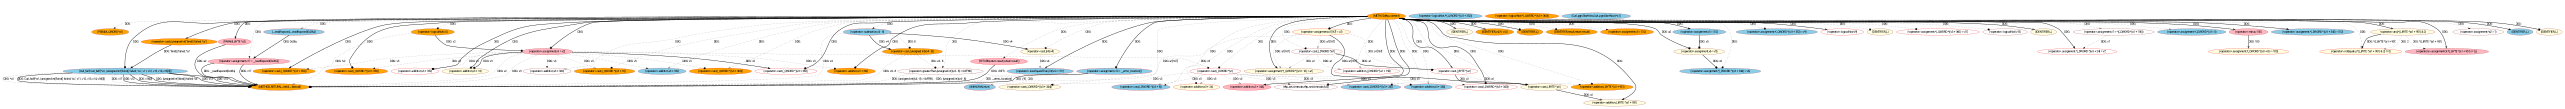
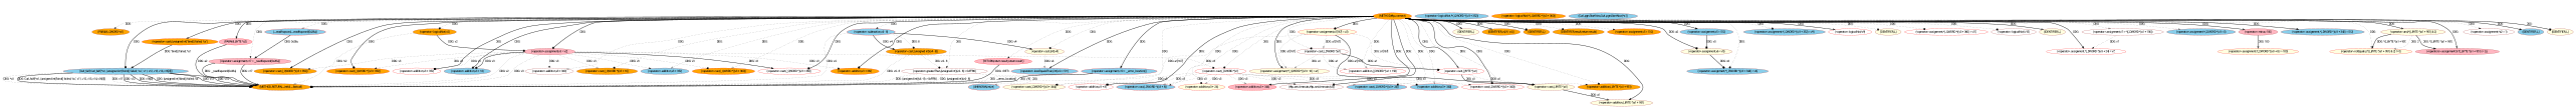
  digraph {
    fontname=Roboto
    node [color=brown fillcolor=skyblue fontname=Roboto style=filled]
    edge [arrowhead=box fontname=Roboto style=dotted]
    n1 [color=red fillcolor=orange label="(METHOD,tftp_connect)"]
    n2 [fillcolor=orange label="(PARAM,_QWORD *a1)"]
    n3 [color=red fillcolor=lightpink label="(PARAM,_BYTE *a2)"]
    n4 [fillcolor=lightpink label="(<operator>.assignment,v17 = __readfsqword(0x28u))"]
    n5 [color=red label="(__readfsqword,__readfsqword(0x28u))"]
    n6 [color=red fillcolor=lightyellow label="(<operator>.assignment,a1[167] = v2)"]
    n7 [fillcolor=orange label="(<operator>.logicalNot,!v2)"]
    n8 [fillcolor=lightyellow label="(IDENTIFIER,L,)"]
    n9 [fillcolor=lightpink label="(<operator>.assignment,v3 = v2)"]
    n10 [fillcolor=orange label="(IDENTIFIER,v4,if ( v4 ))"]
    n11 [fillcolor=orange label="(IDENTIFIER,L,)"]
    n12 [fillcolor=white label="(<operator>.greaterThan,(unsigned int)(v4 - 8) > 0xFFB0)"]
    n13 [color=red label="(<operator>.subtraction,v4 - 8)"]
    n14 [color=red fillcolor=lightpink label="(RETURN,return result;,return result;)"]
    n15 [fillcolor=orange label="(IDENTIFIER,result,return result;)"]
    n16 [color=red label="(<operator>.lessEqualsThan,(int)v4 <= 511)"]
    n17 [fillcolor=lightyellow label="(<operator>.cast,(int)v4)"]
    n18 [color=red fillcolor=orange label="(<operator>.assignment,v5 = 512)"]
    n19 [label="(<operator>.assignment,v5 = 512)"]
    n20 [fillcolor=lightyellow label="(<operator>.assignment,v6 = v5)"]
    n21 [fillcolor=orange label="(<operator>.cast,(_QWORD *)(v3 + 352))"]
    n22 [color=red fillcolor=white label="(<operator>.addition,v3 + 352)"]
    n23 [label="(<operator>.assignment,*(_QWORD *)(v3 + 352) = v9)"]
    n24 [color=red fillcolor=orange label="(<operator>.cast,(_QWORD *)(v3 + 352))"]
    n25 [label="(<operator>.addition,v3 + 352)"]
    n26 [color=red fillcolor=white label="(<operator>.logicalNot,!v9)"]
    n27 [fillcolor=lightyellow label="(IDENTIFIER,L,)"]
    n28 [color=red fillcolor=white label="(<operator>.cast,(_QWORD *)(v3 + 360))"]
    n29 [color=red fillcolor=orange label="(<operator>.addition,v3 + 360)"]
    n30 [color=red fillcolor=white label="(<operator>.assignment,*(_QWORD *)(v3 + 360) = v15)"]
    n31 [color=red fillcolor=orange label="(<operator>.cast,(_QWORD *)(v3 + 360))"]
    n32 [fillcolor=white label="(<operator>.addition,v3 + 360)"]
    n33 [fillcolor=white label="(<operator>.logicalNot,!v15)"]
    n34 [fillcolor=lightyellow label="(IDENTIFIER,L,)"]
    n35 [fillcolor=white label="(<operator>.assignment,v7 = *((_DWORD *)a1 + 156))"]
    n36 [color=red fillcolor=white label="(<operator>.addition,(_DWORD *)a1 + 156)"]
    n37 [fillcolor=white label="(<operator>.cast,(_DWORD *)a1)"]
    n38 [fillcolor=lightyellow label="(<operator>.assignment,*(_QWORD *)(v3 + 16) = a1)"]
    n39 [fillcolor=orange label="(<operator>.cast,(_QWORD *)(v3 + 16))"]
-   n40 [fillcolor=lightyellow label="(<operator>.addition,v3 + 16)"]
+   n40 [label="(<operator>.addition,v3 + 16)"]
    n41 [label="(<operator>.assignment,*(_DWORD *)v3 = 0)"]
    n42 [color=red fillcolor=white label="(<operator>.cast,(_DWORD *)v3)"]
    n43 [color=red label="(<operator>.cast,(_DWORD *)(v3 + 8))"]
+   n44 [color=red fillcolor=white label="(<operator>.addition,v3 + 8)"]
    n45 [fillcolor=lightpink label="(<operator>.minus,-100)"]
    n46 [label="(<operator>.assignment,*(_DWORD *)(v3 + 340) = 512)"]
    n47 [color=red fillcolor=white label="(<operator>.cast,(_DWORD *)(v3 + 340))"]
    n48 [color=red label="(<operator>.addition,v3 + 340)"]
    n49 [label="(<operator>.assignment,*(_DWORD *)(v3 + 344) = v6)"]
    n50 [fillcolor=lightyellow label="(<operator>.cast,(_DWORD *)(v3 + 344))"]
    n51 [color=red fillcolor=lightpink label="(<operator>.addition,v3 + 344)"]
    n52 [color=red fillcolor=white label="(<operator>.assignment,*(_DWORD *)(v3 + 24) = v7)"]
    n53 [color=red label="(<operator>.cast,(_DWORD *)(v3 + 24))"]
    n54 [color=red fillcolor=lightyellow label="(<operator>.addition,v3 + 24)"]
    n55 [fillcolor=white label="(tftp_set_timeouts,tftp_set_timeouts(v3))"]
    n56 [color=red fillcolor=lightyellow label="(<operator>.notEquals,(*((_BYTE *)a1 + 951) & 2) != 0)"]
    n57 [fillcolor=lightyellow label="(<operator>.and,*((_BYTE *)a1 + 951) & 2)"]
    n58 [fillcolor=orange label="(<operator>.addition,(_BYTE *)a1 + 951)"]
    n59 [color=red fillcolor=white label="(<operator>.cast,(_BYTE *)a1)"]
    n60 [fillcolor=white label="(<operator>.assignment,*a2 = 1)"]
    n61 [label="(IDENTIFIER,L,)"]
    n62 [fillcolor=lightpink label="(<operators>.assignmentOr,*((_BYTE *)a1 + 951) |= 2u)"]
    n63 [fillcolor=lightyellow label="(<operator>.addition,(_BYTE *)a1 + 951)"]
    n64 [fillcolor=lightyellow label="(<operator>.cast,(_BYTE *)a1)"]
    n65 [color=red label="(<operator>.assignment,v10 = __errno_location())"]
    n66 [label="(Curl_failf,Curl_failf(*a1, (unsigned int)\"bind() failed; %s\", v11, v12, v13, v14, v16[0]))"]
    n67 [color=red fillcolor=orange label="(<operator>.cast,(unsigned int)\"bind() failed; %s\")"]
    n68 [fillcolor=lightyellow label="(IDENTIFIER,L,)"]
    n69 [fillcolor=orange label="(METHOD_RETURN,__int64 __fastcall)"]
    n70 [color=red label="(UNKNOWN,int,int)"]
    n71 [fillcolor=orange label="(<operator>.cast,(unsigned int)(v4 - 8))"]
    n72 [color=red fillcolor=lightyellow label="(<operator>.assignment,*(_DWORD *)(v3 + 8) = -100)"]
    n73 [label="(<operator>.logicalNot,!*(_QWORD *)(v3 + 352))"]
    n74 [color=red fillcolor=orange label="(<operator>.logicalNot,!*(_QWORD *)(v3 + 360))"]
    n75 [label="(Curl_pgrsStartNow,Curl_pgrsStartNow(*a1))"]
    n1 -> n2 [arrowhead=normal label="DDG: "]
    n1 -> n3 [arrowhead=normal label="DDG: " style=bold]
    n1 -> n4 [arrowhead=normal label="DDG: "]
    n1 -> n5 [arrowhead=onormal label="DDG: "]
    n1 -> n6 [label="DDG: " style=bold]
    n1 -> n7 [label="DDG: "]
    n1 -> n8 [arrowhead=onormal label="DDG: " style=bold]
    n1 -> n9 [label="DDG: " style=bold]
    n1 -> n10 [arrowhead=onormal label="DDG: " style=bold]
    n1 -> n11 [label="DDG: " style=bold]
    n1 -> n12 [arrowhead=normal label="DDG: "]
    n1 -> n13 [arrowhead=normal label="DDG: "]
    n1 -> n14 [arrowhead=normal label="DDG: "]
    n1 -> n15 [label="DDG: "]
    n1 -> n16 [arrowhead=onormal label="DDG: " style=bold]
    n1 -> n17 [label="DDG: "]
    n1 -> n18 [arrowhead=normal label="DDG: "]
    n1 -> n19 [arrowhead=normal label="DDG: " style=bold]
    n1 -> n20 [label="DDG: a2" style=bold]
    n1 -> n21 [arrowhead=normal label="DDG: " style=bold]
    n1 -> n22 [label="DDG: " style=bold]
    n1 -> n23 [label="DDG: "]
    n1 -> n24 [label="DDG: " style=bold]
    n1 -> n25 [arrowhead=onormal label="DDG: "]
    n1 -> n26 [arrowhead=onormal label="DDG: " style=bold]
    n1 -> n27 [label="DDG: "]
    n1 -> n28 [label="DDG: " style=bold]
    n1 -> n29 [label="DDG: " style=bold]
    n1 -> n30 [label="DDG: "]
    n1 -> n31 [arrowhead=onormal label="DDG: "]
    n1 -> n32 [arrowhead=onormal label="DDG: "]
    n1 -> n33 [label="DDG: "]
    n1 -> n34 [arrowhead=onormal label="DDG: " style=bold]
    n1 -> n35 [arrowhead=onormal label="DDG: "]
    n1 -> n36 [arrowhead=onormal label="DDG: "]
    n1 -> n37 [label="DDG: "]
    n1 -> n38 [arrowhead=normal label="DDG: " style=bold]
    n1 -> n39 [label="DDG: "]
    n1 -> n40 [label="DDG: " style=bold]
    n1 -> n41 [arrowhead=onormal label="DDG: "]
    n1 -> n42 [label="DDG: "]
    n1 -> n43 [arrowhead=normal label="DDG: "]
+   n1 -> n44 [label="DDG: " style=bold]
    n1 -> n45 [arrowhead=onormal label="DDG: " style=bold]
    n1 -> n46 [arrowhead=normal label="DDG: " style=bold]
    n1 -> n47 [label="DDG: " style=bold]
    n1 -> n48 [arrowhead=onormal label="DDG: "]
    n1 -> n49 [label="DDG: "]
    n1 -> n50 [label="DDG: "]
    n1 -> n51 [arrowhead=normal label="DDG: " style=bold]
    n1 -> n52 [arrowhead=normal label="DDG: " style=bold]
    n1 -> n53 [label="DDG: "]
    n1 -> n54 [label="DDG: "]
    n1 -> n55 [label="DDG: " style=bold]
    n1 -> n56 [arrowhead=onormal label="DDG: "]
    n1 -> n57 [arrowhead=onormal label="DDG: " style=bold]
    n1 -> n58 [label="DDG: "]
    n1 -> n59 [arrowhead=onormal label="DDG: " style=bold]
    n1 -> n60 [arrowhead=normal label="DDG: "]
    n1 -> n61 [arrowhead=normal label="DDG: " style=bold]
    n1 -> n62 [arrowhead=onormal label="DDG: " style=bold]
    n1 -> n63 [arrowhead=normal label="DDG: " style=bold]
    n1 -> n64 [arrowhead=normal label="DDG: "]
-   n1 -> n65 [label="DDG: " style=bold]
+   n1 -> n65 [arrowhead=normal label="DDG: " style=bold]
    n1 -> n66 [label="DDG: " style=bold]
    n1 -> n67 [arrowhead=onormal label="DDG: " style=bold]
    n1 -> n68 [label="DDG: " style=bold]
    n3 -> n69 [label="DDG: a2" style=bold]
    n4 -> n69 [arrowhead=normal label="DDG: __readfsqword(0x28u)" style=bold]
    n4 -> n69 [arrowhead=onormal label="DDG: v17" style=bold]
    n5 -> n4 [arrowhead=normal label="DDG: 0x28u" style=bold]
    n6 -> n37 [arrowhead=onormal label="DDG: a1[167]"]
    n6 -> n38 [arrowhead=onormal label="DDG: a1[167]"]
    n6 -> n59 [arrowhead=normal label="DDG: a1[167]"]
    n6 -> n64 [arrowhead=onormal label="DDG: a1[167]" style=bold]
    n6 -> n69 [label="DDG: a1[167]"]
    n7 -> n9 [label="DDG: v2" style=bold]
    n7 -> n69 [arrowhead=onormal label="DDG: !v2"]
    n9 -> n21 [arrowhead=normal label="DDG: v3"]
    n9 -> n22 [label="DDG: v3"]
    n9 -> n24 [arrowhead=normal label="DDG: v3"]
    n9 -> n25 [arrowhead=normal label="DDG: v3"]
    n9 -> n28 [arrowhead=normal label="DDG: v3" style=bold]
    n9 -> n29 [label="DDG: v3"]
    n9 -> n31 [label="DDG: v3"]
    n9 -> n32 [arrowhead=normal label="DDG: v3"]
    n9 -> n39 [arrowhead=onormal label="DDG: v3"]
    n9 -> n40 [label="DDG: v3" style=bold]
    n9 -> n42 [label="DDG: v3"]
    n9 -> n69 [arrowhead=onormal label="DDG: v2"]
    n9 -> n69 [arrowhead=onormal label="DDG: v3"]
    n12 -> n69 [arrowhead=onormal label="DDG: (unsigned int)(v4 - 8) > 0xFFB0"]
    n12 -> n69 [arrowhead=normal label="DDG: (unsigned int)(v4 - 8)"]
    n12 -> n70 [arrowhead=onormal label="CDG: "]
    n13 -> n17 [arrowhead=normal label="DDG: v4" style=bold]
    n13 -> n69 [arrowhead=normal label="DDG: v4"]
    n13 -> n71 [arrowhead=normal label="DDG: v4" style=bold]
    n13 -> n71 [label="DDG: 8"]
    n14 -> n69 [label="DDG: <RET>" style=bold]
    n17 -> n16 [arrowhead=onormal label="DDG: v4"]
    n19 -> n20 [label="DDG: v5" style=bold]
    n20 -> n49 [label="DDG: v6" style=bold]
    n35 -> n52 [arrowhead=normal label="DDG: v7"]
    n37 -> n36 [arrowhead=onormal label="DDG: a1"]
    n37 -> n38 [arrowhead=onormal label="DDG: a1"]
    n37 -> n59 [label="DDG: a1" style=bold]
    n42 -> n43 [arrowhead=onormal label="DDG: v3"]
+   n42 -> n44 [arrowhead=normal label="DDG: v3"]
    n42 -> n47 [arrowhead=normal label="DDG: v3"]
    n42 -> n48 [label="DDG: v3"]
    n42 -> n50 [arrowhead=normal label="DDG: v3"]
    n42 -> n51 [arrowhead=onormal label="DDG: v3"]
    n42 -> n53 [arrowhead=onormal label="DDG: v3"]
    n42 -> n54 [arrowhead=onormal label="DDG: v3"]
    n42 -> n55 [arrowhead=normal label="DDG: v3"]
    n45 -> n72 [arrowhead=onormal label="DDG: 100" style=bold]
    n57 -> n56 [arrowhead=normal label="DDG: *((_BYTE *)a1 + 951)" style=bold]
    n57 -> n56 [arrowhead=onormal label="DDG: 2"]
-   n57 -> n62 [arrowhead=normal label="DDG: *((_BYTE *)a1 + 951)"]
+   n57 -> n62 [arrowhead=normal label="DDG: *((_BYTE *)a1 + 951)" style=bold]
    n59 -> n58 [arrowhead=normal label="DDG: a1"]
    n59 -> n64 [arrowhead=onormal label="DDG: a1" style=bold]
    n64 -> n63 [arrowhead=onormal label="DDG: a1" style=bold]
    n65 -> n69 [arrowhead=normal label="DDG: __errno_location()"]
    n65 -> n69 [label="DDG: v10" style=bold]
    n66 -> n69 [arrowhead=normal label="DDG: v12" style=bold]
    n66 -> n69 [label="DDG: v16[0]" style=bold]
    n66 -> n69 [arrowhead=normal label="DDG: (unsigned int)\"bind() failed; %s\"" style=bold]
    n66 -> n69 [label="DDG: v13" style=bold]
    n66 -> n69 [arrowhead=normal label="DDG: v14" style=bold]
    n66 -> n69 [label="DDG: *a1"]
    n66 -> n69 [arrowhead=normal label="DDG: Curl_failf(*a1, (unsigned int)\"bind() failed; %s\", v11, v12, v13, v14, v16[0])" style=bold]
    n66 -> n69 [arrowhead=normal label="DDG: v11"]
    n67 -> n66 [arrowhead=normal label="DDG: \"bind() failed; %s\"" style=bold]
    n71 -> n12 [label="DDG: v4 - 8"]
    n71 -> n69 [arrowhead=normal label="DDG: v4 - 8"]
  }
